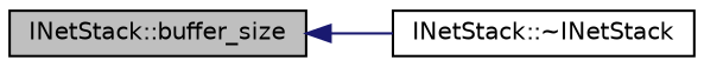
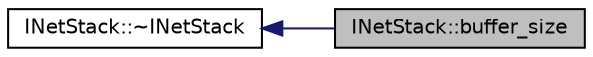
  digraph {
    rankdir=LR
    node [color=black fontname=Helvetica fontsize=10 shape=record style=filled]
    n1 [fillcolor=grey75 fontcolor=black height=0.2 label="INetStack::buffer_size" width=0.4]
    n2 [fillcolor=white height=0.2 label="INetStack::~INetStack" width=0.4]
-   n1 -> n2 [color=midnightblue dir=back fontname=Helvetica fontsize=10 labelfontname=Helvetica labelfontsize=10 style=solid]
+   n2 -> n1 [color=midnightblue dir=back fontname=Helvetica fontsize=10 labelfontname=Helvetica labelfontsize=10 style=solid]
  }
